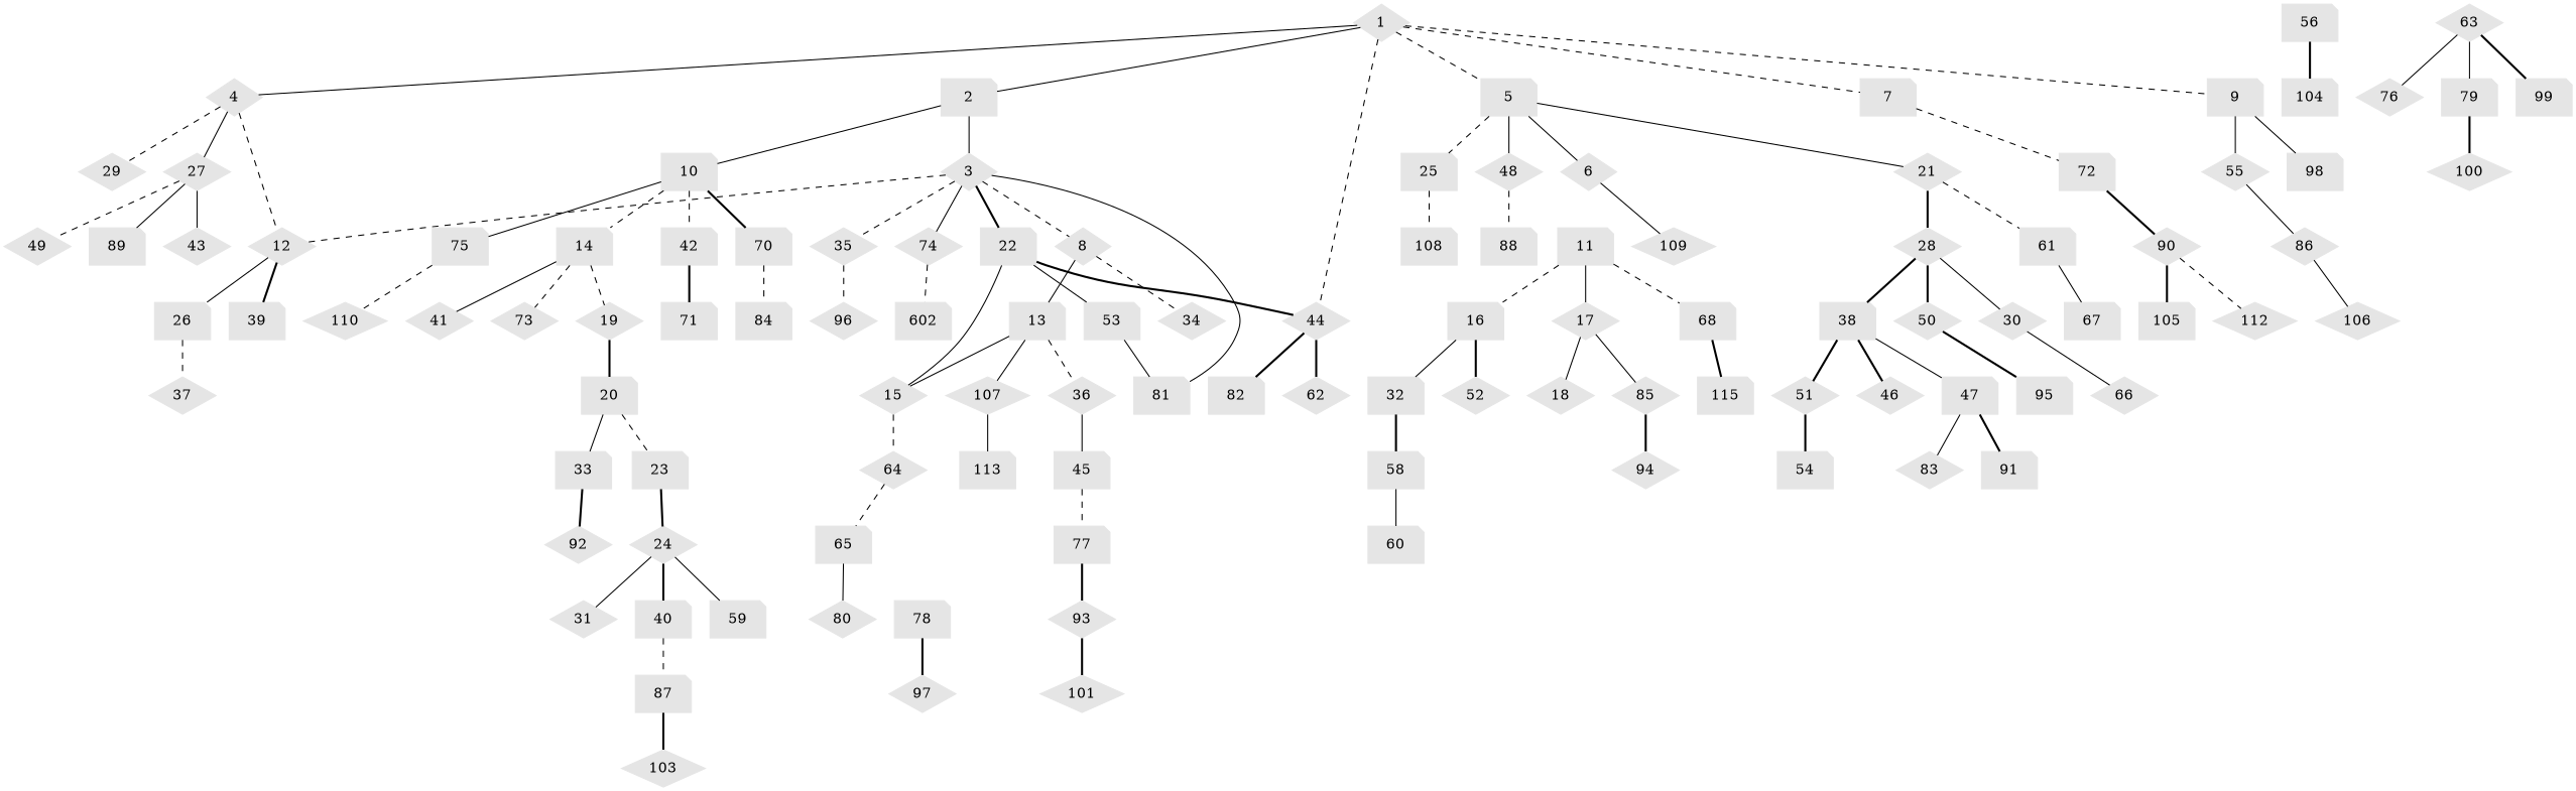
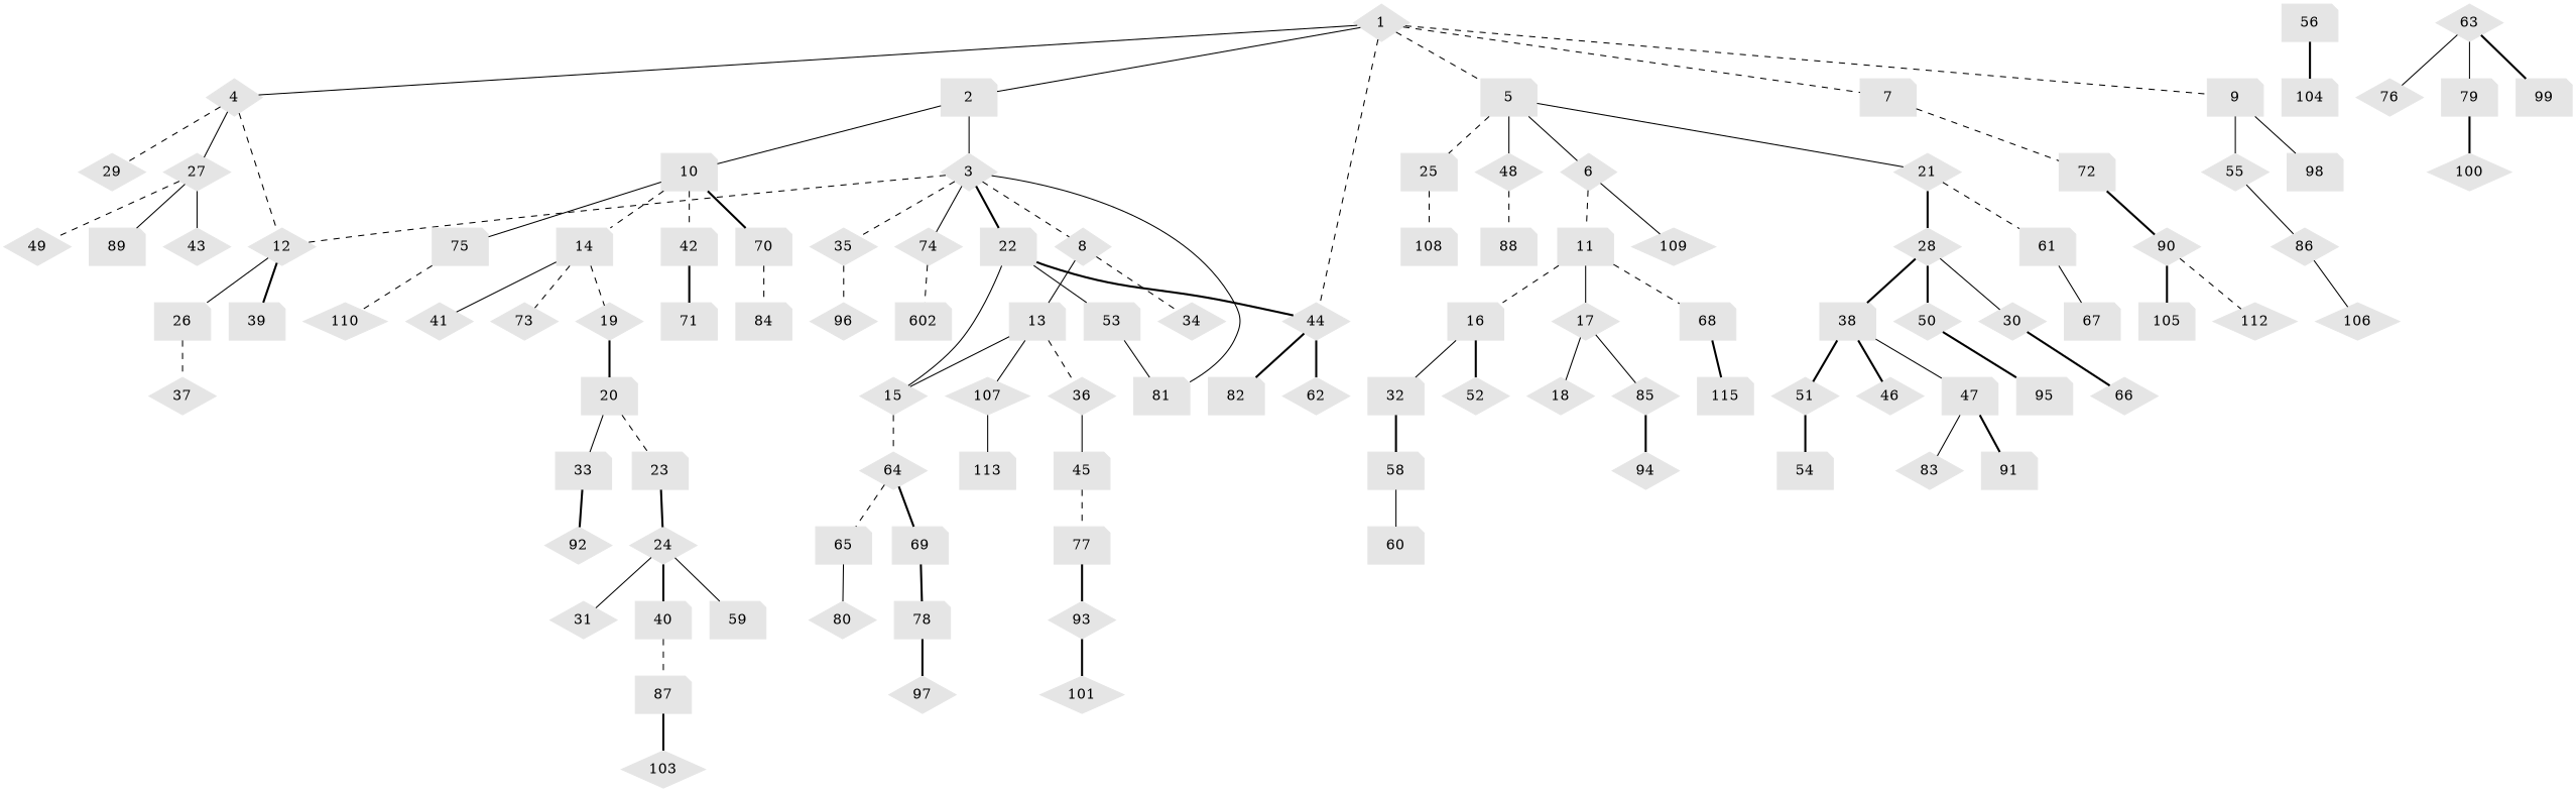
  graph {
    node [color=gray90 shape=diamond style=filled]
    edge [style=solid]
    1
    2 [shape=note]
    4
    5 [shape=note]
    7 [shape=note]
    9 [shape=note]
    44
    3
    10 [shape=note]
    12
    27
    29
    6
    21
    25 [shape=note]
    48
    72 [shape=note]
    55
    98 [shape=note]
    62
    82 [shape=note]
    8
    22 [shape=note]
    35
    74
    81 [shape=note]
    14 [shape=note]
    42 [shape=note]
    70 [shape=note]
    75 [shape=note]
    13 [shape=note]
    34
    26 [shape=note]
    39 [shape=note]
    15
    53 [shape=note]
    96
    n38 [label=602 shape=note]
    43
    49
    89 [shape=note]
    11 [shape=note]
    109
    28
    61 [shape=note]
    108 [shape=note]
    88 [shape=note]
    16 [shape=note]
    17
    68 [shape=note]
    90
    36
    107
    86
    19
    41
    73
    71 [shape=note]
    84 [shape=note]
    110
    32 [shape=note]
    52
    18
    85
    n65 [label=115 shape=note]
    37
    64
    45 [shape=note]
    113 [shape=note]
    20 [shape=note]
    65 [shape=note]
+   69 [shape=note]
    58 [shape=note]
    94
    23 [shape=note]
    33 [shape=note]
    24
    92
    30
    38 [shape=note]
    50
    67 [shape=note]
    56 [shape=note]
    104 [shape=note]
    31
    40 [shape=note]
    59 [shape=note]
    87 [shape=note]
    66
    46
    47 [shape=note]
    51
    95 [shape=note]
    60 [shape=note]
    77 [shape=note]
    83
    91 [shape=note]
    54 [shape=note]
    103
    93
    106
    63
    76
    79 [shape=note]
    99 [shape=note]
    100
    80
    78 [shape=note]
    97
    105 [shape=note]
    112
    101
    1 -- 2
    1 -- 4
    1 -- 5 [style=dashed]
    1 -- 7 [style=dashed]
    1 -- 9 [style=dashed]
    1 -- 44 [style=dashed]
    2 -- 3
    2 -- 10
    4 -- 12 [style=dashed]
    4 -- 27
    4 -- 29 [style=dashed]
    5 -- 6
    5 -- 21
    5 -- 25 [style=dashed]
    5 -- 48
    7 -- 72 [style=dashed]
    9 -- 55
    9 -- 98
    44 -- 62 [style=bold]
    44 -- 82 [style=bold]
    3 -- 12 [style=dashed]
    3 -- 8 [style=dashed]
    3 -- 22 [style=bold]
    3 -- 35 [style=dashed]
    3 -- 74
    3 -- 81
    10 -- 14 [style=dashed]
    10 -- 42 [style=dashed]
    10 -- 70 [style=bold]
    10 -- 75
    12 -- 26
    12 -- 39 [style=bold]
    27 -- 43
    27 -- 49 [style=dashed]
    27 -- 89
+   6 -- 11 [style=dashed]
    6 -- 109
    21 -- 28 [style=bold]
    21 -- 61 [style=dashed]
    25 -- 108 [style=dashed]
    48 -- 88 [style=dashed]
    72 -- 90 [style=bold]
    55 -- 86
    8 -- 13
    8 -- 34 [style=dashed]
    22 -- 44 [style=bold]
    22 -- 15
    22 -- 53
    35 -- 96 [style=dashed]
    74 -- n38 [style=dashed]
    14 -- 19 [style=dashed]
    14 -- 41
    14 -- 73 [style=dashed]
    42 -- 71 [style=bold]
    70 -- 84 [style=dashed]
    75 -- 110 [style=dashed]
    13 -- 15
    13 -- 36 [style=dashed]
    13 -- 107
    26 -- 37 [style=dashed]
    15 -- 64 [style=dashed]
    53 -- 81
    11 -- 16 [style=dashed]
    11 -- 17
    11 -- 68 [style=dashed]
    28 -- 30
    28 -- 38 [style=bold]
    28 -- 50 [style=bold]
    61 -- 67
    16 -- 32
    16 -- 52 [style=bold]
    17 -- 18
    17 -- 85
    68 -- n65 [style=bold]
    90 -- 105 [style=bold]
    90 -- 112 [style=dashed]
    36 -- 45
    107 -- 113
    86 -- 106
    19 -- 20 [style=bold]
    32 -- 58 [style=bold]
    85 -- 94 [style=bold]
    64 -- 65 [style=dashed]
+   64 -- 69 [style=bold]
    45 -- 77 [style=dashed]
    20 -- 23 [style=dashed]
    20 -- 33
    65 -- 80
+   69 -- 78 [style=bold]
    58 -- 60
    23 -- 24 [style=bold]
    33 -- 92 [style=bold]
    24 -- 31
    24 -- 40 [style=bold]
    24 -- 59
-   30 -- 66
+   30 -- 66 [style=bold]
    38 -- 46 [style=bold]
    38 -- 47
    38 -- 51 [style=bold]
    50 -- 95 [style=bold]
    56 -- 104 [style=bold]
    40 -- 87 [style=dashed]
    87 -- 103 [style=bold]
    47 -- 83
    47 -- 91 [style=bold]
    51 -- 54 [style=bold]
    77 -- 93 [style=bold]
    93 -- 101 [style=bold]
    63 -- 76
    63 -- 79
    63 -- 99 [style=bold]
    79 -- 100 [style=bold]
    78 -- 97 [style=bold]
  }
